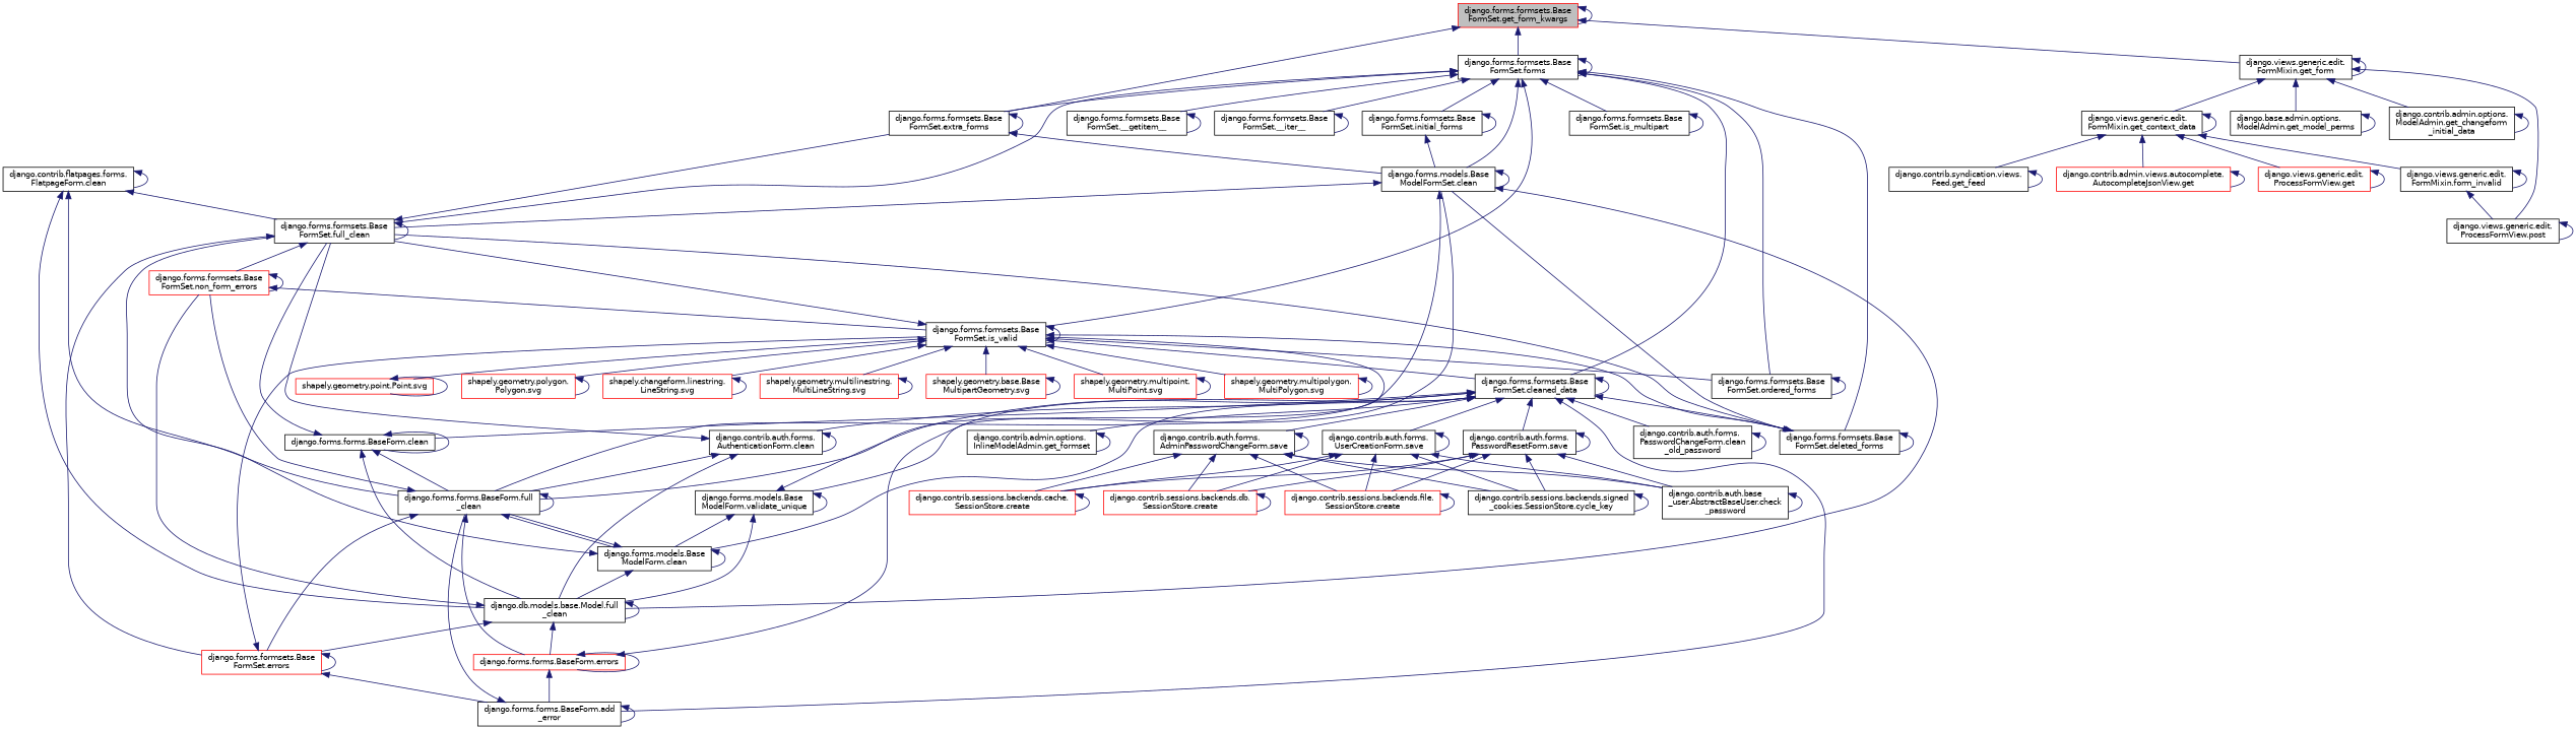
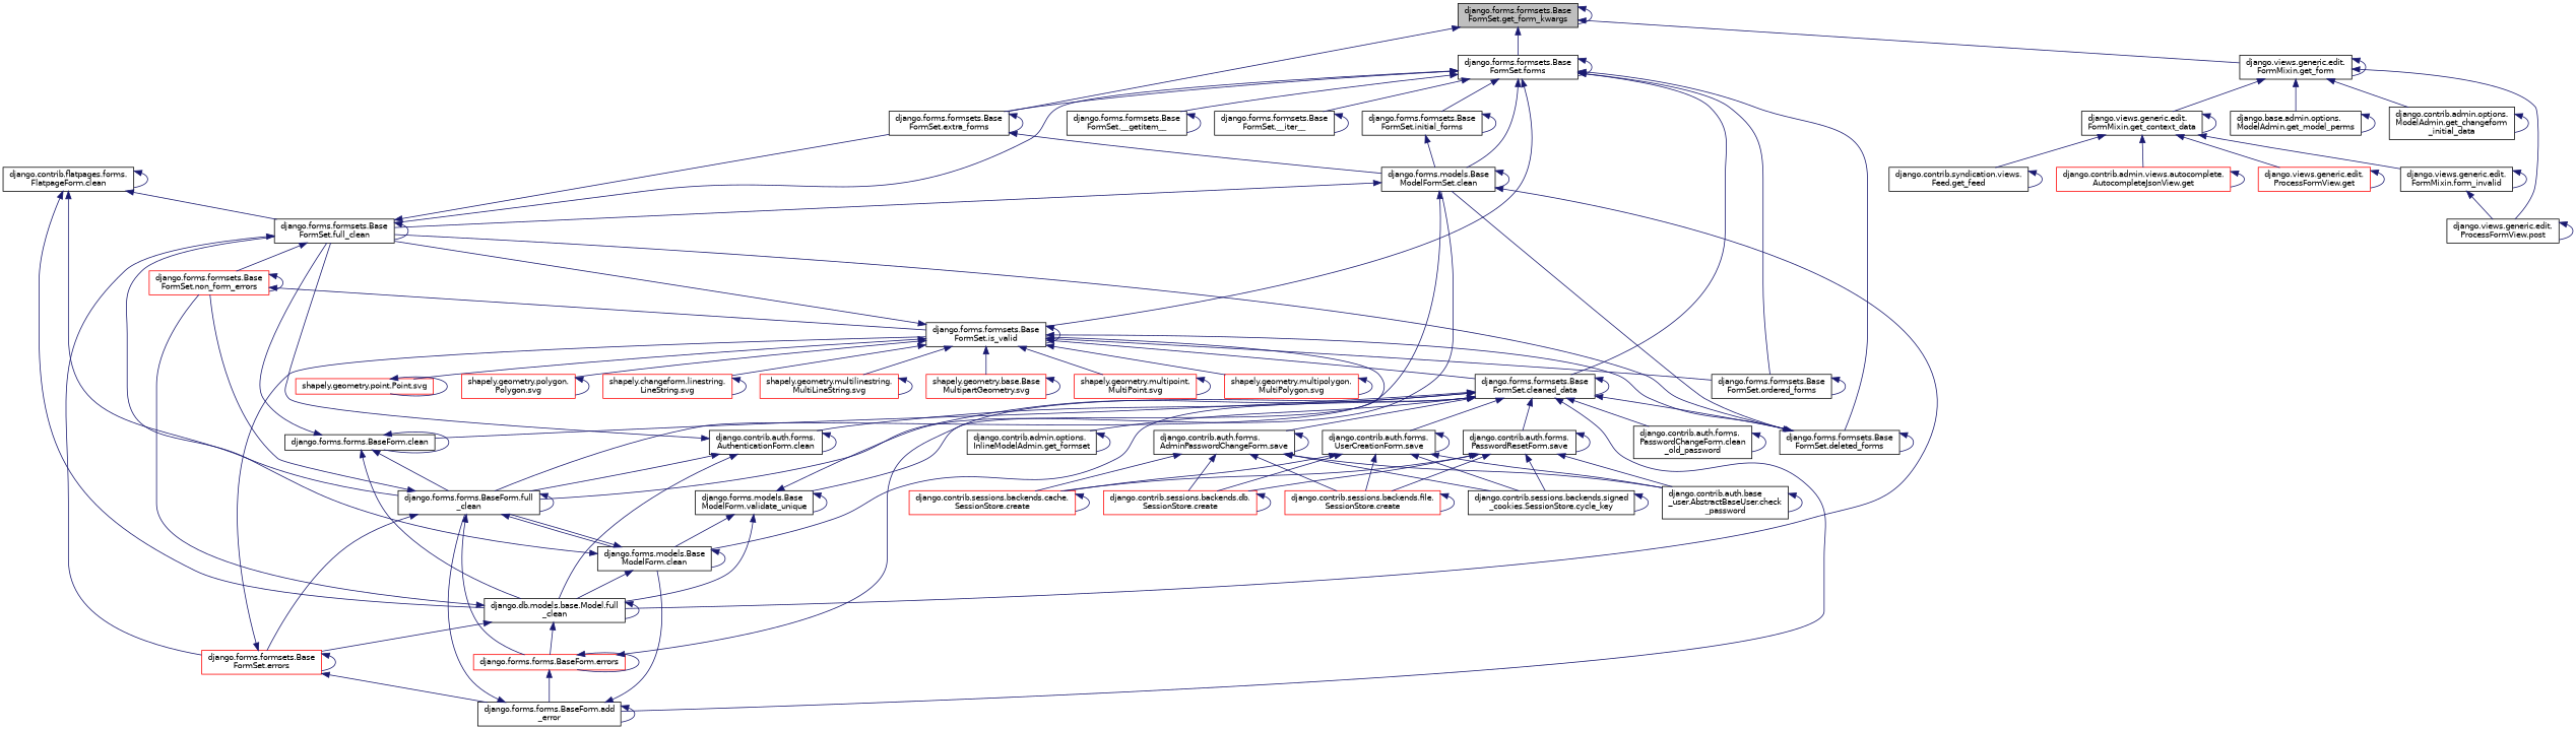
  digraph {
    rankdir=TB
    node [color=black fillcolor=white fontname=Helvetica fontsize=10 shape=record style=filled]
    edge [color=midnightblue dir=back fontname=Helvetica fontsize=10 labelfontname=Helvetica labelfontsize=10 style=solid]
-   n1 [color=red fillcolor=grey75 fontcolor=black height=0.2 label="django.forms.formsets.Base\lFormSet.get_form_kwargs" width=0.4]
+   n1 [fillcolor=grey75 fontcolor=black height=0.2 label="django.forms.formsets.Base\lFormSet.get_form_kwargs" width=0.4]
    n2 [height=0.2 label="django.forms.formsets.Base\lFormSet.extra_forms" width=0.4]
    n3 [height=0.2 label="django.forms.formsets.Base\lFormSet.forms" width=0.4]
    n4 [height=0.2 label="django.views.generic.edit.\lFormMixin.get_form" width=0.4]
    n5 [height=0.2 label="django.forms.models.Base\lModelFormSet.clean" width=0.4]
    n6 [height=0.2 label="django.forms.formsets.Base\lFormSet.full_clean" width=0.4]
    n7 [height=0.2 label="django.forms.formsets.Base\lFormSet.is_valid" width=0.4]
    n8 [height=0.2 label="django.forms.formsets.Base\lFormSet.cleaned_data" width=0.4]
    n9 [height=0.2 label="django.forms.formsets.Base\lFormSet.deleted_forms" width=0.4]
    n10 [height=0.2 label="django.forms.formsets.Base\lFormSet.ordered_forms" width=0.4]
    n11 [height=0.2 label="django.forms.formsets.Base\lFormSet.__getitem__" width=0.4]
    n12 [height=0.2 label="django.forms.formsets.Base\lFormSet.__iter__" width=0.4]
    n13 [height=0.2 label="django.forms.formsets.Base\lFormSet.initial_forms" width=0.4]
-   n14 [height=0.2 label="django.forms.formsets.Base\lFormSet.is_multipart" width=0.4]
    n15 [height=0.2 label="django.contrib.admin.options.\lModelAdmin.get_changeform\l_initial_data" width=0.4]
    n16 [height=0.2 label="django.views.generic.edit.\lFormMixin.get_context_data" width=0.4]
    n17 [height=0.2 label="django.views.generic.edit.\lProcessFormView.post" width=0.4]
    n18 [height=0.2 label="django.base.admin.options.\lModelAdmin.get_model_perms" width=0.4]
    n19 [height=0.2 label="django.forms.forms.BaseForm.full\l_clean" width=0.4]
    n20 [height=0.2 label="django.db.models.base.Model.full\l_clean" width=0.4]
    n21 [height=0.2 label="django.forms.models.Base\lModelForm.clean" width=0.4]
    n22 [color=red height=0.2 label="django.forms.forms.BaseForm.errors" width=0.4]
    n23 [color=red height=0.2 label="django.forms.formsets.Base\lFormSet.errors" width=0.4]
    n24 [color=red height=0.2 label="django.forms.formsets.Base\lFormSet.non_form_errors" width=0.4]
    n25 [height=0.2 label="django.forms.forms.BaseForm.add\l_error" width=0.4]
    n26 [color=red height=0.2 label="shapely.geometry.base.Base\lMultipartGeometry.svg" width=0.4]
    n27 [color=red height=0.2 label="shapely.geometry.multipoint.\lMultiPoint.svg" width=0.4]
    n28 [color=red height=0.2 label="shapely.geometry.multipolygon.\lMultiPolygon.svg" width=0.4]
    n29 [color=red height=0.2 label="shapely.geometry.point.Point.svg" width=0.4]
    n30 [color=red height=0.2 label="shapely.geometry.polygon.\lPolygon.svg" width=0.4]
    n31 [color=red height=0.2 label="shapely.changeform.linestring.\lLineString.svg" width=0.4]
    n32 [color=red height=0.2 label="shapely.geometry.multilinestring.\lMultiLineString.svg" width=0.4]
    n33 [height=0.2 label="django.contrib.auth.forms.\lAuthenticationForm.clean" width=0.4]
    n34 [height=0.2 label="django.forms.forms.BaseForm.clean" width=0.4]
    n35 [height=0.2 label="django.contrib.auth.forms.\lPasswordChangeForm.clean\l_old_password" width=0.4]
    n36 [height=0.2 label="django.contrib.admin.options.\lInlineModelAdmin.get_formset" width=0.4]
    n37 [height=0.2 label="django.contrib.auth.forms.\lUserCreationForm.save" width=0.4]
    n38 [height=0.2 label="django.contrib.auth.forms.\lAdminPasswordChangeForm.save" width=0.4]
    n39 [height=0.2 label="django.contrib.auth.forms.\lPasswordResetForm.save" width=0.4]
    n40 [height=0.2 label="django.forms.models.Base\lModelForm.validate_unique" width=0.4]
    n41 [height=0.2 label="django.contrib.flatpages.forms.\lFlatpageForm.clean" width=0.4]
    n42 [height=0.2 label="django.contrib.auth.base\l_user.AbstractBaseUser.check\l_password" width=0.4]
    n43 [color=red height=0.2 label="django.contrib.sessions.backends.cache.\lSessionStore.create" width=0.4]
    n44 [color=red height=0.2 label="django.contrib.sessions.backends.db.\lSessionStore.create" width=0.4]
    n45 [color=red height=0.2 label="django.contrib.sessions.backends.file.\lSessionStore.create" width=0.4]
    n46 [height=0.2 label="django.contrib.sessions.backends.signed\l_cookies.SessionStore.cycle_key" width=0.4]
    n47 [height=0.2 label="django.views.generic.edit.\lFormMixin.form_invalid" width=0.4]
    n48 [color=red height=0.2 label="django.contrib.admin.views.autocomplete.\lAutocompleteJsonView.get" width=0.4]
    n49 [color=red height=0.2 label="django.views.generic.edit.\lProcessFormView.get" width=0.4]
    n50 [height=0.2 label="django.contrib.syndication.views.\lFeed.get_feed" width=0.4]
    n1 -> n1
    n1 -> n2
    n1 -> n3
    n1 -> n4
    n2 -> n2
    n2 -> n5
    n3 -> n2
    n3 -> n3
    n3 -> n5
    n3 -> n6
    n3 -> n7
    n3 -> n8
    n3 -> n9
    n3 -> n10
    n3 -> n11
    n3 -> n12
    n3 -> n13
-   n3 -> n14
    n4 -> n4
    n4 -> n15
    n4 -> n16
    n4 -> n17
    n4 -> n18
    n5 -> n5
    n5 -> n6
    n5 -> n19
    n5 -> n20
    n6 -> n2
    n6 -> n6
    n6 -> n23
    n6 -> n24
    n7 -> n6
    n7 -> n7
    n7 -> n8
    n7 -> n9
    n7 -> n10
    n7 -> n26
    n7 -> n27
    n7 -> n28
    n7 -> n29
    n7 -> n30
    n7 -> n31
    n7 -> n32
    n8 -> n8
    n8 -> n9
    n8 -> n19
    n8 -> n21
    n8 -> n25
    n8 -> n33
    n8 -> n34
    n8 -> n35
    n8 -> n36
    n8 -> n37
    n8 -> n38
    n8 -> n39
    n8 -> n40
    n9 -> n5
    n9 -> n6
    n9 -> n9
    n10 -> n10
    n11 -> n11
    n12 -> n12
    n13 -> n5
    n13 -> n13
-   n14 -> n14
    n15 -> n15
    n16 -> n16
    n16 -> n47
    n16 -> n48
    n16 -> n49
    n16 -> n50
    n17 -> n17
    n18 -> n18
    n19 -> n19
    n19 -> n21
    n19 -> n22
    n19 -> n23
    n19 -> n24
    n20 -> n20
    n20 -> n22
    n20 -> n23
    n20 -> n24
    n21 -> n6
    n21 -> n19
    n21 -> n20
    n21 -> n21
    n22 -> n7
    n22 -> n22
    n22 -> n25
    n23 -> n7
    n23 -> n23
    n23 -> n25
    n24 -> n7
    n24 -> n24
    n25 -> n19
+   n25 -> n21
    n25 -> n25
    n26 -> n26
    n27 -> n27
    n28 -> n28
    n29 -> n29
    n30 -> n30
    n31 -> n31
    n32 -> n32
    n33 -> n6
    n33 -> n19
    n33 -> n20
    n33 -> n33
    n34 -> n6
    n34 -> n19
    n34 -> n20
    n34 -> n34
    n35 -> n35
    n36 -> n36
    n37 -> n37
    n37 -> n42
    n37 -> n43
    n37 -> n44
    n37 -> n45
    n37 -> n46
    n38 -> n38
    n38 -> n42
    n38 -> n43
    n38 -> n44
    n38 -> n45
    n38 -> n46
    n39 -> n39
    n39 -> n42
    n39 -> n43
    n39 -> n44
    n39 -> n45
    n39 -> n46
    n40 -> n5
    n40 -> n20
    n40 -> n21
    n40 -> n40
    n41 -> n6
    n41 -> n19
    n41 -> n20
    n41 -> n41
    n42 -> n42
    n43 -> n43
    n44 -> n44
    n45 -> n45
    n46 -> n46
    n47 -> n17
    n47 -> n47
    n48 -> n48
    n49 -> n49
    n50 -> n50
  }
